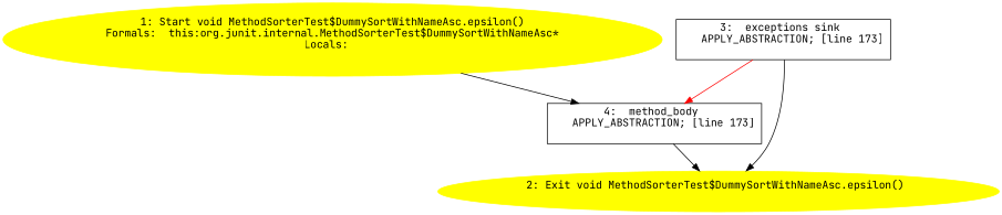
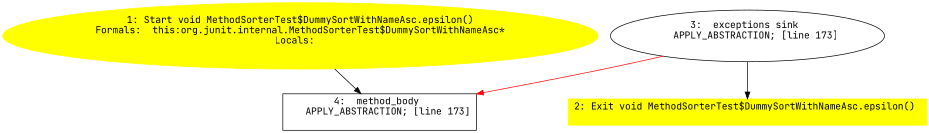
  digraph {
    fontname="JetBrains Mono"
    node [fontname="JetBrains Mono"]
    edge [fontname="JetBrains Mono"]
    n1 [color=yellow label="1: Start void MethodSorterTest$DummySortWithNameAsc.epsilon()\nFormals:  this:org.junit.internal.MethodSorterTest$DummySortWithNameAsc*\nLocals:  \n  " style=filled]
    n2 [label="4:  method_body \n   APPLY_ABSTRACTION; [line 173]\n " shape=box]
-   n3 [color=yellow label="2: Exit void MethodSorterTest$DummySortWithNameAsc.epsilon() \n  " style=filled]
-   n4 [label="3:  exceptions sink \n   APPLY_ABSTRACTION; [line 173]\n " shape=box]
+   n3 [color=yellow label="2: Exit void MethodSorterTest$DummySortWithNameAsc.epsilon() \n  " style=filled shape=box]
+   n4 [label="3:  exceptions sink \n   APPLY_ABSTRACTION; [line 173]\n " shape=ellipse]
    n1 -> n2
-   n2 -> n3
    n4 -> n2 [color=red]
    n4 -> n3
  }
